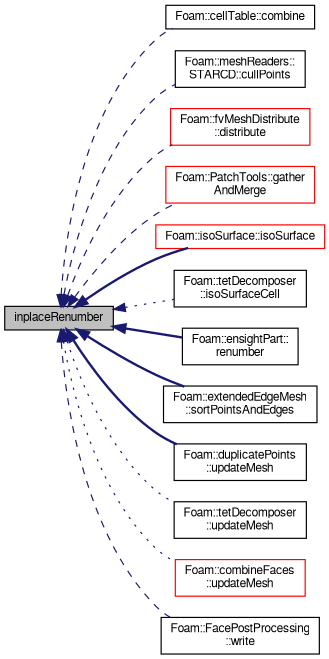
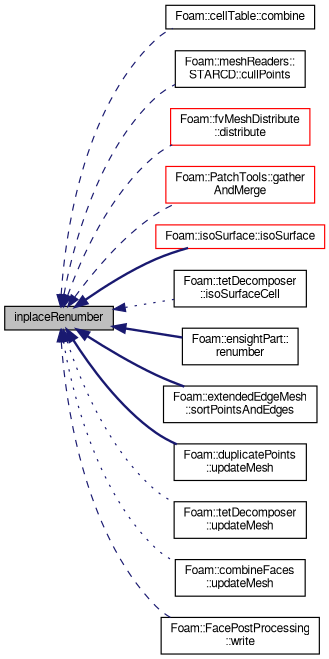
  digraph {
    rankdir=LR
    node [color=black fontname=FreeSans fontsize=10 shape=record]
    edge [color=midnightblue dir=back fontname=FreeSans fontsize=10 labelfontname=FreeSans labelfontsize=10 style=dashed]
    n1 [fillcolor=grey75 fontcolor=black height=0.2 label=inplaceRenumber style=filled width=0.4]
    n2 [height=0.2 label="Foam::cellTable::combine" width=0.4]
    n3 [height=0.2 label="Foam::meshReaders::\lSTARCD::cullPoints" width=0.4]
    n4 [color=red height=0.2 label="Foam::fvMeshDistribute\l::distribute" width=0.4]
    n5 [color=red height=0.2 label="Foam::PatchTools::gather\lAndMerge" width=0.4]
    n6 [color=red height=0.2 label="Foam::isoSurface::isoSurface" width=0.4]
    n7 [height=0.2 label="Foam::tetDecomposer\l::isoSurfaceCell" width=0.4]
    n8 [height=0.2 label="Foam::ensightPart::\lrenumber" width=0.4]
    n9 [height=0.2 label="Foam::extendedEdgeMesh\l::sortPointsAndEdges" width=0.4]
    n10 [height=0.2 label="Foam::duplicatePoints\l::updateMesh" width=0.4]
    n11 [height=0.2 label="Foam::tetDecomposer\l::updateMesh" width=0.4]
-   n12 [color=red height=0.2 label="Foam::combineFaces\l::updateMesh" width=0.4]
+   n12 [height=0.2 label="Foam::combineFaces\l::updateMesh" width=0.4]
    n13 [height=0.2 label="Foam::FacePostProcessing\l::write" width=0.4]
    n1 -> n2
    n1 -> n3
    n1 -> n4
    n1 -> n5
    n1 -> n6 [style=bold]
    n1 -> n7 [style=dotted]
    n1 -> n8 [style=bold]
    n1 -> n9 [style=bold]
    n1 -> n10 [style=bold]
    n1 -> n11 [style=dotted]
    n1 -> n12 [style=dotted]
    n1 -> n13
  }
